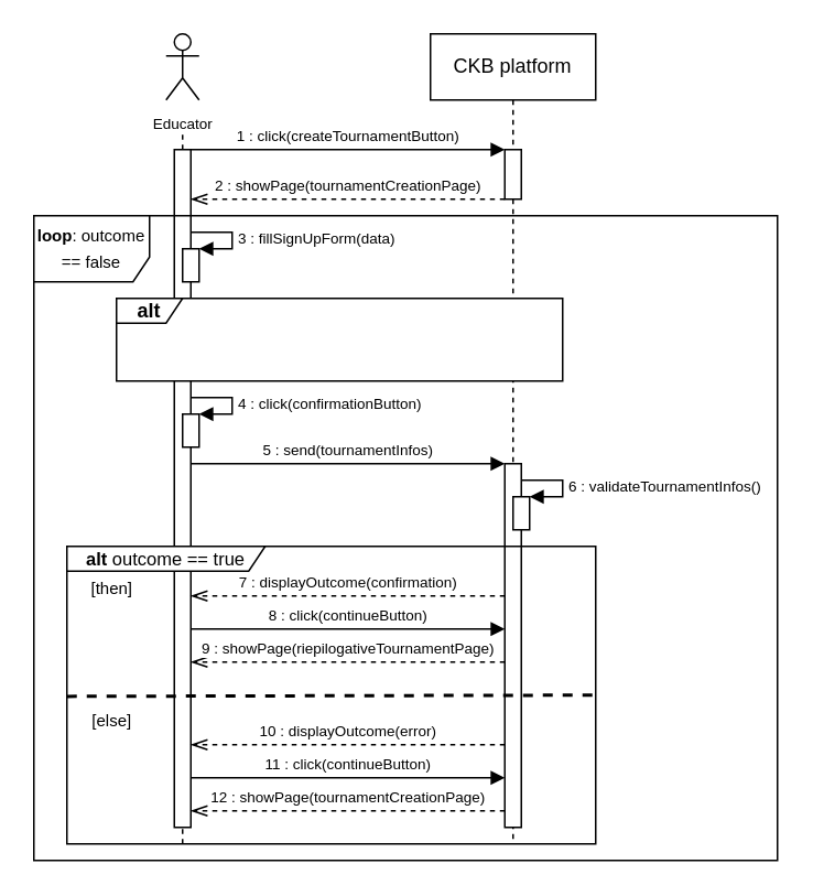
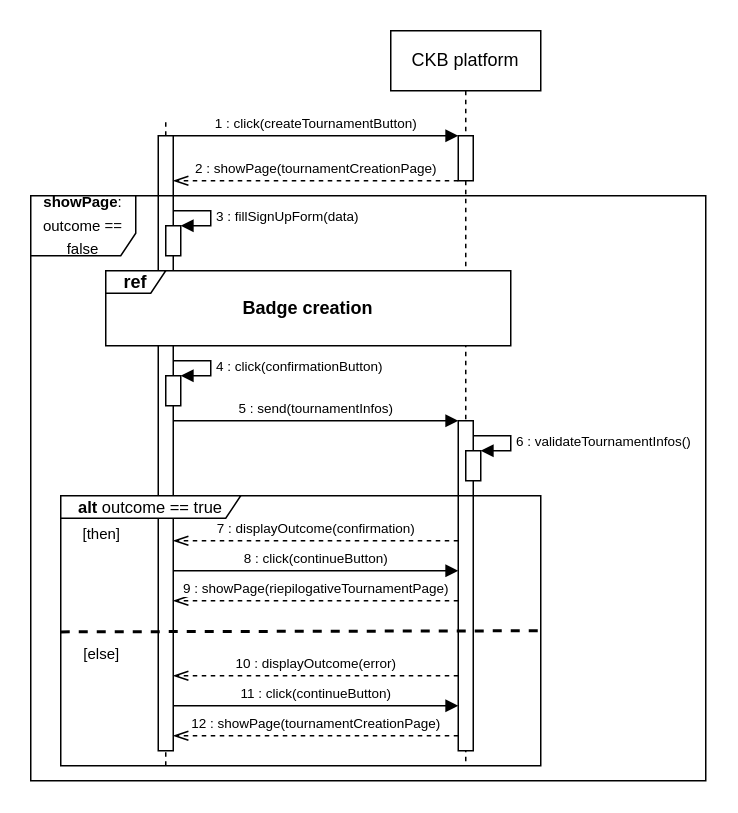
  <mxCell id="0" />
  <mxCell id="1" parent="0" />
  <mxCell id="2" value="CKB platform" style="shape=umlLifeline;perimeter=lifelinePerimeter;whiteSpace=wrap;html=1;container=0;dropTarget=0;collapsible=0;recursiveResize=0;outlineConnect=0;portConstraint=eastwest;newEdgeStyle={&quot;edgeStyle&quot;:&quot;elbowEdgeStyle&quot;,&quot;elbow&quot;:&quot;vertical&quot;,&quot;curved&quot;:0,&quot;rounded&quot;:0};" vertex="1" parent="1"><mxGeometry x="260" y="20" width="100" height="490" as="geometry" /></mxCell>
  <mxCell id="3" value="" style="html=1;points=[];perimeter=orthogonalPerimeter;outlineConnect=0;targetShapes=umlLifeline;portConstraint=eastwest;newEdgeStyle={&quot;edgeStyle&quot;:&quot;elbowEdgeStyle&quot;,&quot;elbow&quot;:&quot;vertical&quot;,&quot;curved&quot;:0,&quot;rounded&quot;:0};" vertex="1" parent="2"><mxGeometry x="45" y="70" width="10" height="30" as="geometry" /></mxCell>
  <mxCell id="4" value="" style="html=1;points=[];perimeter=orthogonalPerimeter;outlineConnect=0;targetShapes=umlLifeline;portConstraint=eastwest;newEdgeStyle={&quot;edgeStyle&quot;:&quot;elbowEdgeStyle&quot;,&quot;elbow&quot;:&quot;vertical&quot;,&quot;curved&quot;:0,&quot;rounded&quot;:0};" vertex="1" parent="2"><mxGeometry x="45" y="260" width="10" height="220" as="geometry" /></mxCell>
  <mxCell id="5" value="" style="html=1;points=[[0,0,0,0,5],[0,1,0,0,-5],[1,0,0,0,5],[1,1,0,0,-5]];perimeter=orthogonalPerimeter;outlineConnect=0;targetShapes=umlLifeline;portConstraint=eastwest;newEdgeStyle={&quot;curved&quot;:0,&quot;rounded&quot;:0};" vertex="1" parent="2"><mxGeometry x="50" y="280" width="10" height="20" as="geometry" /></mxCell>
  <mxCell id="6" value="&lt;font style=&quot;font-size: 9px;&quot;&gt;6 : validateTournamentInfos()&lt;/font&gt;" style="html=1;align=left;spacingLeft=2;endArrow=block;rounded=0;edgeStyle=orthogonalEdgeStyle;curved=0;rounded=0;" edge="1" parent="2" target="5"><mxGeometry relative="1" as="geometry"><mxPoint x="55" y="270.034" as="sourcePoint" /><Array as="points"><mxPoint x="80" y="270" /><mxPoint x="80" y="280" /></Array></mxGeometry></mxCell>
- <mxCell id="7" value="&lt;font style=&quot;font-size: 9px;&quot;&gt;Educator&lt;/font&gt;" style="shape=umlActor;verticalLabelPosition=bottom;verticalAlign=top;html=1;outlineConnect=0;" vertex="1" parent="1"><mxGeometry x="100" y="20" width="20" height="40" as="geometry" /></mxCell>
  <mxCell id="8" value="" style="endArrow=none;dashed=1;html=1;rounded=0;" edge="1" parent="1" source="10"><mxGeometry width="50" height="50" relative="1" as="geometry"><mxPoint x="110" y="330" as="sourcePoint" /><mxPoint x="110" y="80" as="targetPoint" /></mxGeometry></mxCell>
  <mxCell id="9" value="" style="endArrow=none;dashed=1;html=1;rounded=0;" edge="1" parent="1" target="10"><mxGeometry width="50" height="50" relative="1" as="geometry"><mxPoint x="110" y="510" as="sourcePoint" /><mxPoint x="110" y="481.3" as="targetPoint" /></mxGeometry></mxCell>
  <mxCell id="10" value="" style="html=1;points=[];perimeter=orthogonalPerimeter;outlineConnect=0;targetShapes=umlLifeline;portConstraint=eastwest;newEdgeStyle={&quot;edgeStyle&quot;:&quot;elbowEdgeStyle&quot;,&quot;elbow&quot;:&quot;vertical&quot;,&quot;curved&quot;:0,&quot;rounded&quot;:0};" vertex="1" parent="1"><mxGeometry x="105" y="90" width="10" height="410" as="geometry" /></mxCell>
  <mxCell id="11" value="&lt;font style=&quot;font-size: 9px;&quot;&gt;1 : click(createTournamentButton)&lt;/font&gt;" style="html=1;verticalAlign=bottom;endArrow=block;edgeStyle=elbowEdgeStyle;elbow=vertical;curved=0;rounded=0;" edge="1" parent="1" source="10" target="3"><mxGeometry relative="1" as="geometry"><mxPoint x="150" y="90" as="sourcePoint" /><Array as="points"><mxPoint x="230" y="90" /></Array><mxPoint x="315" y="90" as="targetPoint" /></mxGeometry></mxCell>
  <mxCell id="12" value="&lt;font style=&quot;font-size: 9px;&quot;&gt;2 : showPage(tournamentCreationPage)&lt;/font&gt;" style="html=1;verticalAlign=bottom;endArrow=openThin;dashed=1;endSize=8;edgeStyle=elbowEdgeStyle;elbow=vertical;curved=0;rounded=0;endFill=0;" edge="1" parent="1" source="3" target="10"><mxGeometry relative="1" as="geometry"><mxPoint x="150" y="120" as="targetPoint" /><Array as="points"><mxPoint x="205" y="120" /></Array><mxPoint x="280" y="120" as="sourcePoint" /></mxGeometry></mxCell>
  <mxCell id="13" value="" style="html=1;points=[[0,0,0,0,5],[0,1,0,0,-5],[1,0,0,0,5],[1,1,0,0,-5]];perimeter=orthogonalPerimeter;outlineConnect=0;targetShapes=umlLifeline;portConstraint=eastwest;newEdgeStyle={&quot;curved&quot;:0,&quot;rounded&quot;:0};" vertex="1" parent="1"><mxGeometry x="110" y="150" width="10" height="20" as="geometry" /></mxCell>
  <mxCell id="14" value="&lt;font style=&quot;font-size: 9px;&quot;&gt;5 : send(tournamentInfos)&lt;/font&gt;" style="html=1;verticalAlign=bottom;endArrow=block;edgeStyle=elbowEdgeStyle;elbow=vertical;curved=0;rounded=0;" edge="1" parent="1"><mxGeometry relative="1" as="geometry"><mxPoint x="115" y="280" as="sourcePoint" /><Array as="points"><mxPoint x="230" y="280" /></Array><mxPoint x="305" y="280" as="targetPoint" /></mxGeometry></mxCell>
  <mxCell id="15" value="&lt;font style=&quot;font-size: 9px;&quot;&gt;7 : displayOutcome(confirmation)&lt;/font&gt;" style="html=1;verticalAlign=bottom;endArrow=openThin;dashed=1;endSize=8;edgeStyle=elbowEdgeStyle;elbow=vertical;curved=0;rounded=0;endFill=0;" edge="1" parent="1"><mxGeometry relative="1" as="geometry"><mxPoint x="115" y="360" as="targetPoint" /><Array as="points"><mxPoint x="210" y="360" /></Array><mxPoint x="305" y="360" as="sourcePoint" /></mxGeometry></mxCell>
  <mxCell id="16" value="&lt;b&gt;alt &lt;/b&gt;outcome == true" style="shape=umlFrame;whiteSpace=wrap;html=1;pointerEvents=0;width=120;height=15;fontSize=11;" vertex="1" parent="1"><mxGeometry x="40" y="330" width="320" height="180" as="geometry" /></mxCell>
  <mxCell id="17" value="[then]" style="text;html=1;strokeColor=none;fillColor=none;align=center;verticalAlign=middle;whiteSpace=wrap;rounded=0;fontSize=10;" vertex="1" parent="1"><mxGeometry x="50" y="350" width="35" height="10" as="geometry" /></mxCell>
  <mxCell id="18" value="" style="endArrow=none;dashed=1;html=1;rounded=0;exitX=0.001;exitY=0.409;exitDx=0;exitDy=0;exitPerimeter=0;strokeWidth=2;" edge="1" parent="1"><mxGeometry width="50" height="50" relative="1" as="geometry"><mxPoint x="40" y="420.75" as="sourcePoint" /><mxPoint x="360" y="420" as="targetPoint" /></mxGeometry></mxCell>
  <mxCell id="19" value="[else]" style="text;html=1;strokeColor=none;fillColor=none;align=center;verticalAlign=middle;whiteSpace=wrap;rounded=0;fontSize=10;" vertex="1" parent="1"><mxGeometry x="50" y="430" width="35" height="10" as="geometry" /></mxCell>
  <mxCell id="20" value="&lt;font style=&quot;font-size: 9px;&quot;&gt;10 : displayOutcome(error)&lt;/font&gt;" style="html=1;verticalAlign=bottom;endArrow=openThin;dashed=1;endSize=8;edgeStyle=elbowEdgeStyle;elbow=vertical;curved=0;rounded=0;endFill=0;" edge="1" parent="1" source="4" target="10"><mxGeometry relative="1" as="geometry"><mxPoint x="115" y="460" as="targetPoint" /><Array as="points"><mxPoint x="210" y="450" /></Array><mxPoint x="305" y="460" as="sourcePoint" /></mxGeometry></mxCell>
  <mxCell id="21" value="&lt;font style=&quot;font-size: 9px;&quot;&gt;3 : fillSignUpForm(data)&lt;/font&gt;" style="html=1;align=left;spacingLeft=2;endArrow=block;rounded=0;edgeStyle=orthogonalEdgeStyle;curved=0;rounded=0;" edge="1" parent="1" target="13" source="10"><mxGeometry relative="1" as="geometry"><mxPoint x="120" y="140" as="sourcePoint" /><Array as="points"><mxPoint x="140" y="140" /><mxPoint x="140" y="150" /></Array><mxPoint x="125" y="170" as="targetPoint" /></mxGeometry></mxCell>
- <mxCell id="22" value="&lt;p style=&quot;line-height: 120%;&quot;&gt;&lt;font style=&quot;font-size: 10px;&quot;&gt;&lt;b&gt;loop&lt;/b&gt;: outcome == false&lt;/font&gt;&lt;/p&gt;" style="shape=umlFrame;whiteSpace=wrap;html=1;pointerEvents=0;width=70;height=40;verticalAlign=middle;horizontal=1;labelPosition=center;verticalLabelPosition=middle;align=center;" vertex="1" parent="1"><mxGeometry x="20" y="130" width="450" height="390" as="geometry" /></mxCell>
+ <mxCell id="22" value="&lt;p style=&quot;line-height: 120%;&quot;&gt;&lt;font style=&quot;font-size: 10px;&quot;&gt;&lt;b&gt;showPage&lt;/b&gt;: outcome == false&lt;/font&gt;&lt;/p&gt;" style="shape=umlFrame;whiteSpace=wrap;html=1;pointerEvents=0;width=70;height=40;verticalAlign=middle;horizontal=1;labelPosition=center;verticalLabelPosition=middle;align=center;" vertex="1" parent="1"><mxGeometry x="20" y="130" width="450" height="390" as="geometry" /></mxCell>
  <mxCell id="23" value="" style="html=1;points=[[0,0,0,0,5],[0,1,0,0,-5],[1,0,0,0,5],[1,1,0,0,-5]];perimeter=orthogonalPerimeter;outlineConnect=0;targetShapes=umlLifeline;portConstraint=eastwest;newEdgeStyle={&quot;curved&quot;:0,&quot;rounded&quot;:0};" vertex="1" parent="1"><mxGeometry x="110" y="250" width="10" height="20" as="geometry" /></mxCell>
  <mxCell id="24" value="&lt;font style=&quot;font-size: 9px;&quot;&gt;4 : click(confirmationButton)&lt;/font&gt;" style="html=1;align=left;spacingLeft=2;endArrow=block;rounded=0;edgeStyle=orthogonalEdgeStyle;curved=0;rounded=0;" edge="1" parent="1" target="23"><mxGeometry relative="1" as="geometry"><mxPoint x="115" y="240" as="sourcePoint" /><Array as="points"><mxPoint x="140" y="240" /><mxPoint x="140" y="250" /></Array><mxPoint x="125" y="270" as="targetPoint" /></mxGeometry></mxCell>
- <mxCell id="25" value="&lt;b&gt;alt&lt;/b&gt;" style="shape=umlFrame;whiteSpace=wrap;html=1;pointerEvents=0;width=40;height=15;fillStyle=auto;fillColor=default;gradientColor=none;swimlaneFillColor=default;" vertex="1" parent="1"><mxGeometry x="70" y="180" width="270" height="50" as="geometry" /></mxCell>
+ <mxCell id="25" value="&lt;b&gt;ref&lt;/b&gt;" style="shape=umlFrame;whiteSpace=wrap;html=1;pointerEvents=0;width=40;height=15;fillStyle=auto;fillColor=default;gradientColor=none;swimlaneFillColor=default;" vertex="1" parent="1"><mxGeometry x="70" y="180" width="270" height="50" as="geometry" /></mxCell>
+ <mxCell id="26" value="Badge creation" style="text;html=1;strokeColor=none;fillColor=none;align=center;verticalAlign=middle;whiteSpace=wrap;rounded=0;fontStyle=1" vertex="1" parent="1"><mxGeometry x="160" y="190" width="90" height="30" as="geometry" /></mxCell>
  <mxCell id="27" value="&lt;font style=&quot;font-size: 9px;&quot;&gt;8 : click(continueButton)&lt;/font&gt;" style="html=1;verticalAlign=bottom;endArrow=block;edgeStyle=elbowEdgeStyle;elbow=vertical;curved=0;rounded=0;" edge="1" parent="1" source="10" target="4"><mxGeometry relative="1" as="geometry"><mxPoint x="115" y="380" as="sourcePoint" /><Array as="points"><mxPoint x="230" y="380" /></Array><mxPoint x="305" y="380" as="targetPoint" /></mxGeometry></mxCell>
  <mxCell id="28" value="&lt;font style=&quot;font-size: 9px;&quot;&gt;9 : showPage(riepilogativeTournamentPage)&lt;/font&gt;" style="html=1;verticalAlign=bottom;endArrow=openThin;dashed=1;endSize=8;edgeStyle=elbowEdgeStyle;elbow=vertical;curved=0;rounded=0;endFill=0;" edge="1" parent="1" source="4" target="10"><mxGeometry relative="1" as="geometry"><mxPoint x="115" y="400" as="targetPoint" /><Array as="points"><mxPoint x="210" y="400" /></Array><mxPoint x="305" y="400" as="sourcePoint" /></mxGeometry></mxCell>
  <mxCell id="29" value="&lt;font style=&quot;font-size: 9px;&quot;&gt;11 : click(continueButton)&lt;/font&gt;" style="html=1;verticalAlign=bottom;endArrow=block;edgeStyle=elbowEdgeStyle;elbow=vertical;curved=0;rounded=0;" edge="1" parent="1" source="10" target="4"><mxGeometry relative="1" as="geometry"><mxPoint x="115" y="470" as="sourcePoint" /><Array as="points"><mxPoint x="230" y="470" /></Array><mxPoint x="305" y="470" as="targetPoint" /></mxGeometry></mxCell>
  <mxCell id="30" value="&lt;font style=&quot;font-size: 9px;&quot;&gt;12 : showPage(tournamentCreationPage)&lt;/font&gt;" style="html=1;verticalAlign=bottom;endArrow=openThin;dashed=1;endSize=8;edgeStyle=elbowEdgeStyle;elbow=vertical;curved=0;rounded=0;endFill=0;" edge="1" parent="1" source="4" target="10"><mxGeometry relative="1" as="geometry"><mxPoint x="115" y="490" as="targetPoint" /><Array as="points"><mxPoint x="210" y="490" /></Array><mxPoint x="305" y="490" as="sourcePoint" /></mxGeometry></mxCell>
